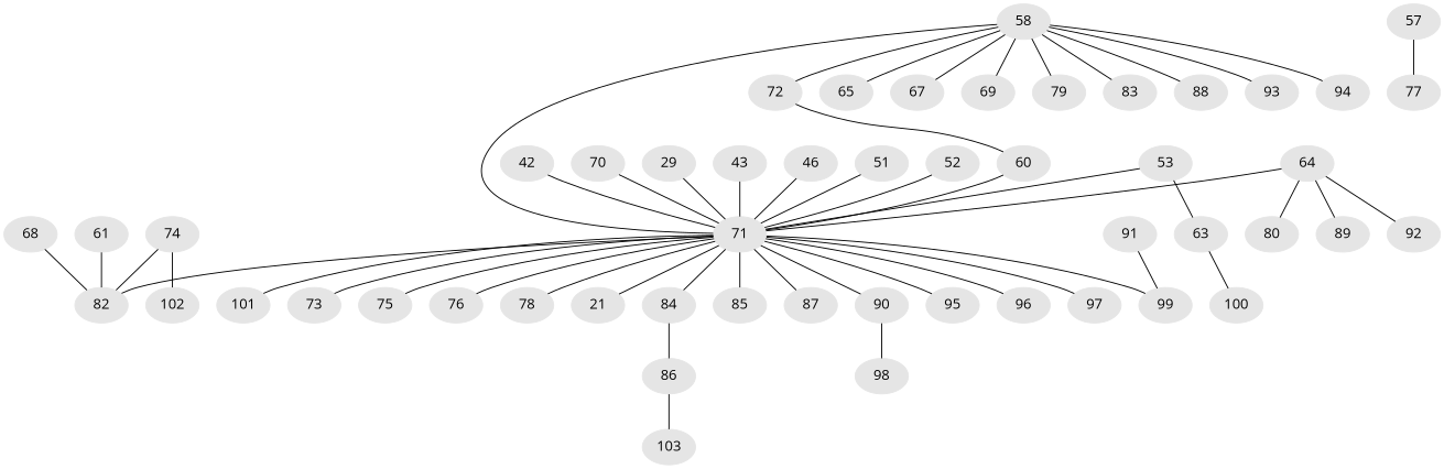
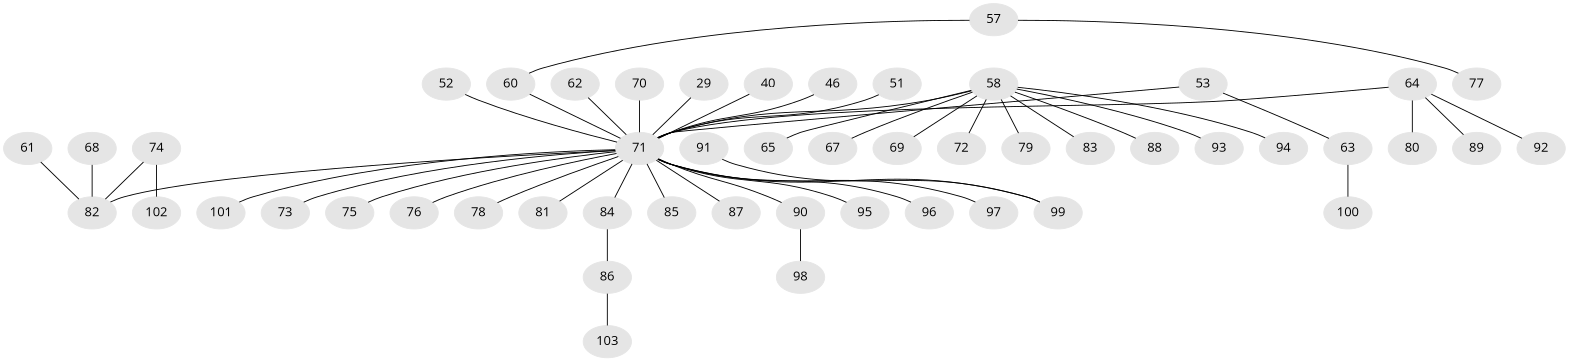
  graph {
    fontname="Open Sans"
    node [color=gray90 fontname="Open Sans" style=filled]
    edge [fontname="Open Sans"]
    71 [super="+60+5+48+22+30+28+23+18+24+25+34+49"]
    82 [super="+42+50"]
    73
    75
    76
    78
-   81 [label=21]
+   81
    84
    85 [super="+56"]
    87
    90
    95
    96
    97 [super="+55"]
    99 [super="+32+47+54"]
    101
    29
-   43
+   43 [label=40]
    46
    51
    52
    57 [super="+53"]
    n23 [label=60 super="+37"]
    77
    58 [super="+44+40+41"]
    65
    67
    69
    72
    79
    83
    88
    93
    94
    n35 [label=53]
    63
    100
    61
-   62 [label=42]
+   62
    64 [super="+38"]
    80
    89 [super="+35"]
    92
    68
    70
    86
    98
    74
    102
    103
    91
    71 -- 82
    71 -- 73
    71 -- 75
    71 -- 76
    71 -- 78
    71 -- 81
    71 -- 84
    71 -- 85
    71 -- 87
    71 -- 90
    71 -- 95
    71 -- 96
    71 -- 97
    71 -- 99
    71 -- 101
    84 -- 86
    90 -- 98
    29 -- 71
    43 -- 71
    46 -- 71
    51 -- 71
    52 -- 71
-   72 -- n23
+   57 -- n23
    57 -- 77
    n23 -- 71
    58 -- 71
    58 -- 65
    58 -- 67
    58 -- 69
    58 -- 72
    58 -- 79
    58 -- 83
    58 -- 88
    58 -- 93
    58 -- 94
    n35 -- 71
    n35 -- 63
    63 -- 100
    61 -- 82
    62 -- 71
    64 -- 71
    64 -- 80
    64 -- 89
    64 -- 92
    68 -- 82
    70 -- 71
    86 -- 103
    74 -- 82
    74 -- 102
    91 -- 99
  }
